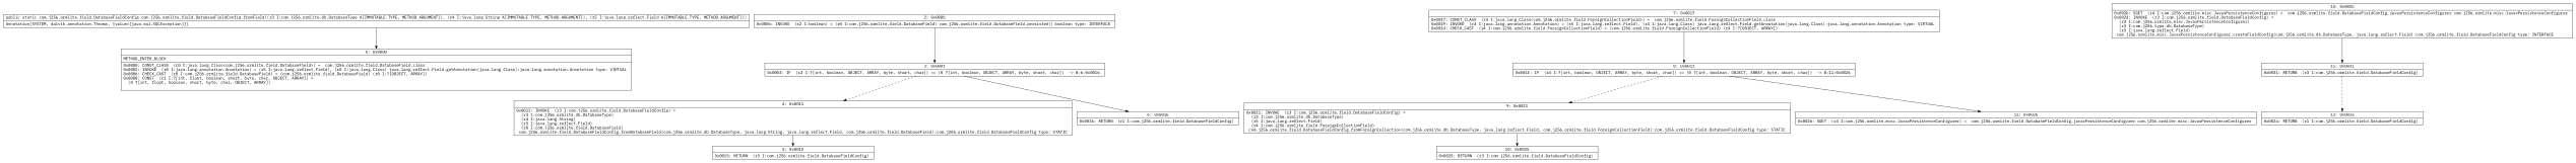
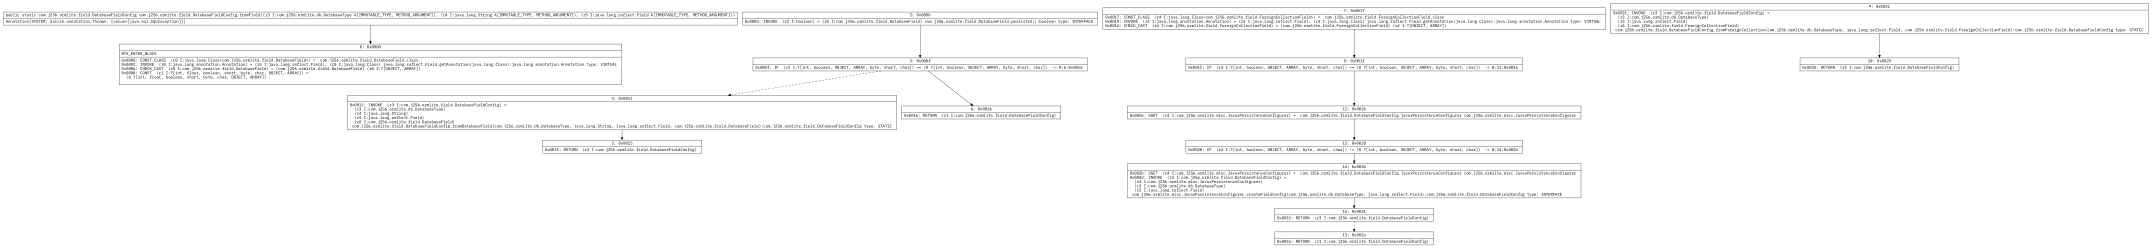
  digraph {
    fontname="IBM Plex Mono"
    node [fontname="IBM Plex Mono" shape=record]
    edge [fontname="IBM Plex Mono"]
-   n1 [label="{0\:\ 0x0000|METHOD_ENTER_BLOCK\l|0x0000: CONST_CLASS  (r0 I:java.lang.Class\<com.j256.ormlite.field.DatabaseField\>) =  com.j256.ormlite.field.DatabaseField.class \l0x0002: INVOKE  (r0 I:java.lang.annotation.Annotation) = (r5 I:java.lang.reflect.Field), (r0 I:java.lang.Class) java.lang.reflect.Field.getAnnotation(java.lang.Class):java.lang.annotation.Annotation type: VIRTUAL \l0x0006: CHECK_CAST  (r0 I:com.j256.ormlite.field.DatabaseField) = (com.j256.ormlite.field.DatabaseField) (r0 I:?[OBJECT, ARRAY]) \l0x0008: CONST  (r1 I:?[int, float, boolean, short, byte, char, OBJECT, ARRAY]) = \l  (0 ?[int, float, boolean, short, byte, char, OBJECT, ARRAY])\l \l}"]
+   n1 [label="{0\:\ 0x0000|MTH_ENTER_BLOCK\l|0x0000: CONST_CLASS  (r0 I:java.lang.Class\<com.j256.ormlite.field.DatabaseField\>) =  com.j256.ormlite.field.DatabaseField.class \l0x0002: INVOKE  (r0 I:java.lang.annotation.Annotation) = (r5 I:java.lang.reflect.Field), (r0 I:java.lang.Class) java.lang.reflect.Field.getAnnotation(java.lang.Class):java.lang.annotation.Annotation type: VIRTUAL \l0x0006: CHECK_CAST  (r0 I:com.j256.ormlite.field.DatabaseField) = (com.j256.ormlite.field.DatabaseField) (r0 I:?[OBJECT, ARRAY]) \l0x0008: CONST  (r1 I:?[int, float, boolean, short, byte, char, OBJECT, ARRAY]) = \l  (0 ?[int, float, boolean, short, byte, char, OBJECT, ARRAY])\l \l}"]
    n2 [label="{2\:\ 0x000b|0x000b: INVOKE  (r2 I:boolean) = (r0 I:com.j256.ormlite.field.DatabaseField) com.j256.ormlite.field.DatabaseField.persisted():boolean type: INTERFACE \l}"]
    n3 [label="{3\:\ 0x000f|0x000f: IF  (r2 I:?[int, boolean, OBJECT, ARRAY, byte, short, char]) == (0 ?[int, boolean, OBJECT, ARRAY, byte, short, char])  \-\> B:6:0x0016 \l}"]
    n4 [label="{7\:\ 0x0017|0x0017: CONST_CLASS  (r4 I:java.lang.Class\<com.j256.ormlite.field.ForeignCollectionField\>) =  com.j256.ormlite.field.ForeignCollectionField.class \l0x0019: INVOKE  (r4 I:java.lang.annotation.Annotation) = (r5 I:java.lang.reflect.Field), (r4 I:java.lang.Class) java.lang.reflect.Field.getAnnotation(java.lang.Class):java.lang.annotation.Annotation type: VIRTUAL \l0x001d: CHECK_CAST  (r4 I:com.j256.ormlite.field.ForeignCollectionField) = (com.j256.ormlite.field.ForeignCollectionField) (r4 I:?[OBJECT, ARRAY]) \l}"]
    n5 [label="{8\:\ 0x001f|0x001f: IF  (r4 I:?[int, boolean, OBJECT, ARRAY, byte, short, char]) == (0 ?[int, boolean, OBJECT, ARRAY, byte, short, char])  \-\> B:11:0x0026 \l}"]
    n6 [label="{4\:\ 0x0011|0x0011: INVOKE  (r3 I:com.j256.ormlite.field.DatabaseFieldConfig) = \l  (r3 I:com.j256.ormlite.db.DatabaseType)\l  (r4 I:java.lang.String)\l  (r5 I:java.lang.reflect.Field)\l  (r0 I:com.j256.ormlite.field.DatabaseField)\l com.j256.ormlite.field.DatabaseFieldConfig.fromDatabaseField(com.j256.ormlite.db.DatabaseType, java.lang.String, java.lang.reflect.Field, com.j256.ormlite.field.DatabaseField):com.j256.ormlite.field.DatabaseFieldConfig type: STATIC \l}"]
    n7 [label="{6\:\ 0x0016|0x0016: RETURN  (r1 I:com.j256.ormlite.field.DatabaseFieldConfig) \l}"]
    n8 [label="{5\:\ 0x0015|0x0015: RETURN  (r3 I:com.j256.ormlite.field.DatabaseFieldConfig) \l}"]
    n9 [label="{9\:\ 0x0021|0x0021: INVOKE  (r3 I:com.j256.ormlite.field.DatabaseFieldConfig) = \l  (r3 I:com.j256.ormlite.db.DatabaseType)\l  (r5 I:java.lang.reflect.Field)\l  (r4 I:com.j256.ormlite.field.ForeignCollectionField)\l com.j256.ormlite.field.DatabaseFieldConfig.fromForeignCollection(com.j256.ormlite.db.DatabaseType, java.lang.reflect.Field, com.j256.ormlite.field.ForeignCollectionField):com.j256.ormlite.field.DatabaseFieldConfig type: STATIC \l}"]
    n10 [label="{11\:\ 0x0026|0x0026: SGET  (r4 I:com.j256.ormlite.misc.JavaxPersistenceConfigurer) =  com.j256.ormlite.field.DatabaseFieldConfig.javaxPersistenceConfigurer com.j256.ormlite.misc.JavaxPersistenceConfigurer \l}"]
    n11 [label="{10\:\ 0x0025|0x0025: RETURN  (r3 I:com.j256.ormlite.field.DatabaseFieldConfig) \l}"]
-   n13 [label="{14\:\ 0x002b|0x002b: SGET  (r4 I:com.j256.ormlite.misc.JavaxPersistenceConfigurer) =  com.j256.ormlite.field.DatabaseFieldConfig.javaxPersistenceConfigurer com.j256.ormlite.misc.JavaxPersistenceConfigurer \l0x002d: INVOKE  (r3 I:com.j256.ormlite.field.DatabaseFieldConfig) = \l  (r4 I:com.j256.ormlite.misc.JavaxPersistenceConfigurer)\l  (r3 I:com.j256.type.db.DatabaseType)\l  (r5 I:java.lang.reflect.Field)\l com.j256.ormlite.misc.JavaxPersistenceConfigurer.createFieldConfig(com.j256.ormlite.db.DatabaseType, java.lang.reflect.Field):com.j256.ormlite.field.DatabaseFieldConfig type: INTERFACE \l}"]
+   n12 [label="{12\:\ 0x0028|0x0028: IF  (r4 I:?[int, boolean, OBJECT, ARRAY, byte, short, char]) != (0 ?[int, boolean, OBJECT, ARRAY, byte, short, char])  \-\> B:14:0x002b \l}"]
+   n13 [label="{14\:\ 0x002b|0x002b: SGET  (r4 I:com.j256.ormlite.misc.JavaxPersistenceConfigurer) =  com.j256.ormlite.field.DatabaseFieldConfig.javaxPersistenceConfigurer com.j256.ormlite.misc.JavaxPersistenceConfigurer \l0x002d: INVOKE  (r3 I:com.j256.ormlite.field.DatabaseFieldConfig) = \l  (r4 I:com.j256.ormlite.misc.JavaxPersistenceConfigurer)\l  (r3 I:com.j256.ormlite.db.DatabaseType)\l  (r5 I:java.lang.reflect.Field)\l com.j256.ormlite.misc.JavaxPersistenceConfigurer.createFieldConfig(com.j256.ormlite.db.DatabaseType, java.lang.reflect.Field):com.j256.ormlite.field.DatabaseFieldConfig type: INTERFACE \l}"]
    n14 [label="{13\:\ 0x002a|0x002a: RETURN  (r1 I:com.j256.ormlite.field.DatabaseFieldConfig) \l}"]
    n15 [label="{15\:\ 0x0031|0x0031: RETURN  (r3 I:com.j256.ormlite.field.DatabaseFieldConfig) \l}"]
    n16 [label="{public static com.j256.ormlite.field.DatabaseFieldConfig com.j256.ormlite.field.DatabaseFieldConfig.fromField((r3 I:com.j256.ormlite.db.DatabaseType A[IMMUTABLE_TYPE, METHOD_ARGUMENT]), (r4 I:java.lang.String A[IMMUTABLE_TYPE, METHOD_ARGUMENT]), (r5 I:java.lang.reflect.Field A[IMMUTABLE_TYPE, METHOD_ARGUMENT]))  | Annotation[SYSTEM, dalvik.annotation.Throws, \{value=[java.sql.SQLException]\}]\l}"]
    n2 -> n3
    n3 -> n6 [style=dashed]
    n3 -> n7
    n4 -> n5
-   n5 -> n9 [style=dashed]
    n5 -> n10
    n6 -> n8
    n9 -> n11
+   n10 -> n12
+   n12 -> n13
    n13 -> n15
    n15 -> n14 [style=dashed]
    n16 -> n1
  }
